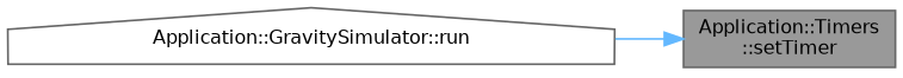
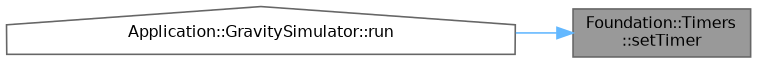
  digraph {
    rankdir=RL
    node [fontname=Helvetica fontsize=10 style=filled]
-   n1 [color=gray40 fillcolor=grey60 fontcolor=black height=0.2 label="Application::Timers\l::setTimer" shape=box width=0.4]
+   n1 [color=gray40 fillcolor=grey60 fontcolor=black height=0.2 label="Foundation::Timers\l::setTimer" shape=box width=0.4]
    n2 [color=grey40 fillcolor=white height=0.2 label="Application::GravitySimulator::run" shape=house width=0.4]
    n1 -> n2 [color=steelblue1 dir=back fontname=Helvetica fontsize=10 labelfontname=Helvetica labelfontsize=10 style=solid]
  }
